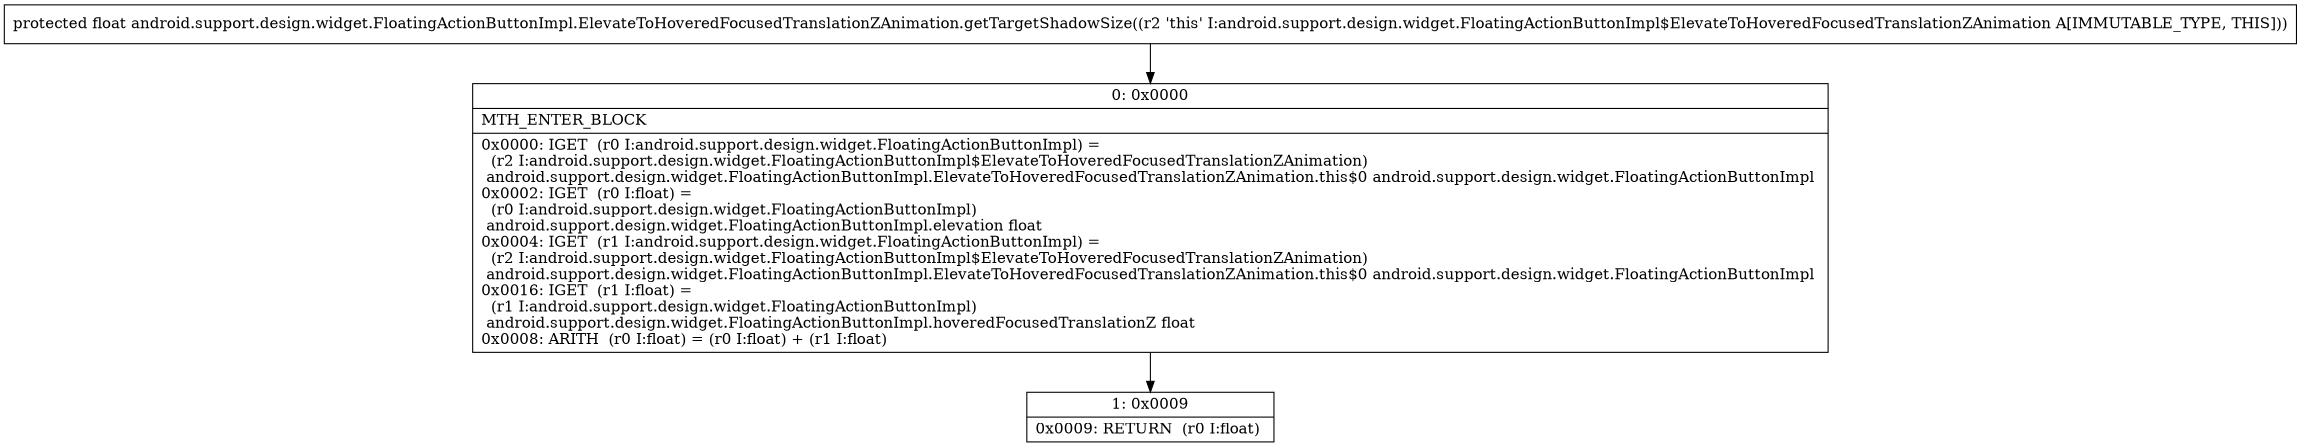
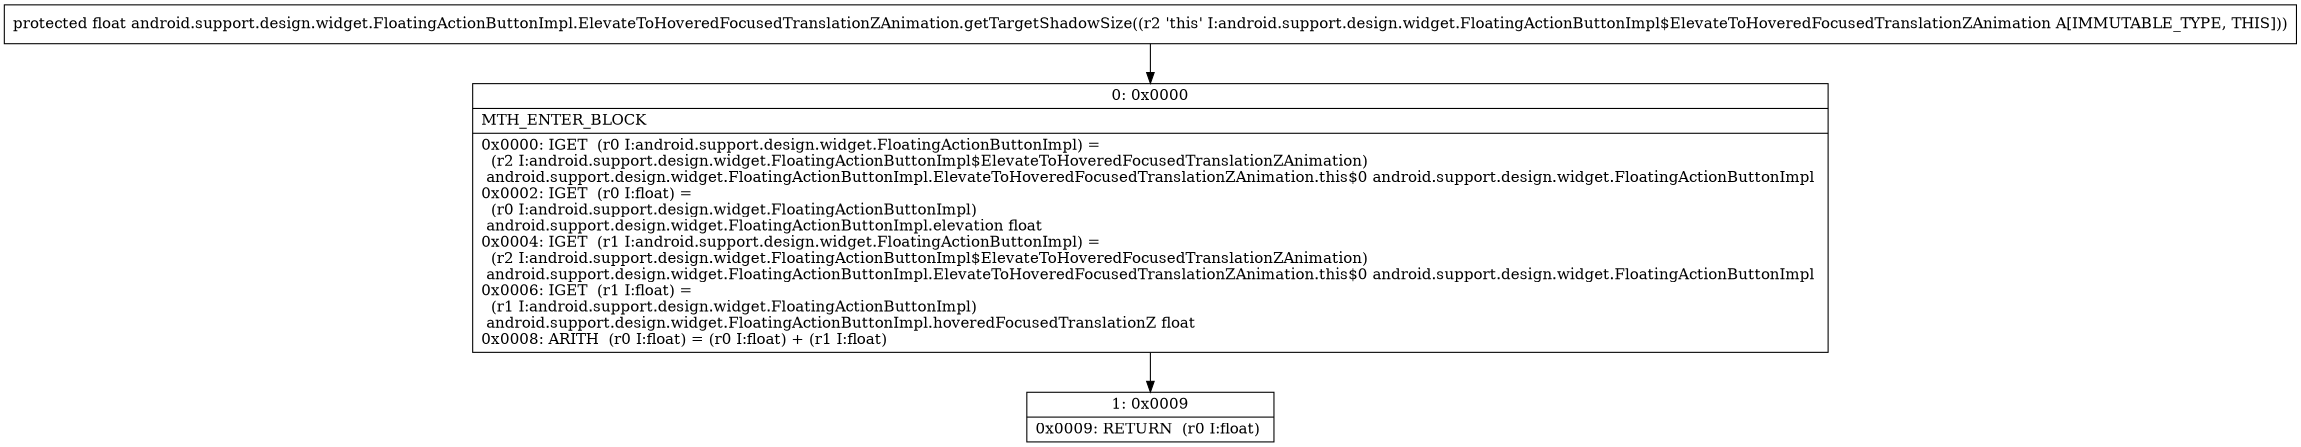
  digraph {
    node [shape=record]
-   n1 [label="{0\:\ 0x0000|MTH_ENTER_BLOCK\l|0x0000: IGET  (r0 I:android.support.design.widget.FloatingActionButtonImpl) = \l  (r2 I:android.support.design.widget.FloatingActionButtonImpl$ElevateToHoveredFocusedTranslationZAnimation)\l android.support.design.widget.FloatingActionButtonImpl.ElevateToHoveredFocusedTranslationZAnimation.this$0 android.support.design.widget.FloatingActionButtonImpl \l0x0002: IGET  (r0 I:float) = \l  (r0 I:android.support.design.widget.FloatingActionButtonImpl)\l android.support.design.widget.FloatingActionButtonImpl.elevation float \l0x0004: IGET  (r1 I:android.support.design.widget.FloatingActionButtonImpl) = \l  (r2 I:android.support.design.widget.FloatingActionButtonImpl$ElevateToHoveredFocusedTranslationZAnimation)\l android.support.design.widget.FloatingActionButtonImpl.ElevateToHoveredFocusedTranslationZAnimation.this$0 android.support.design.widget.FloatingActionButtonImpl \l0x0016: IGET  (r1 I:float) = \l  (r1 I:android.support.design.widget.FloatingActionButtonImpl)\l android.support.design.widget.FloatingActionButtonImpl.hoveredFocusedTranslationZ float \l0x0008: ARITH  (r0 I:float) = (r0 I:float) + (r1 I:float) \l}"]
+   n1 [label="{0\:\ 0x0000|MTH_ENTER_BLOCK\l|0x0000: IGET  (r0 I:android.support.design.widget.FloatingActionButtonImpl) = \l  (r2 I:android.support.design.widget.FloatingActionButtonImpl$ElevateToHoveredFocusedTranslationZAnimation)\l android.support.design.widget.FloatingActionButtonImpl.ElevateToHoveredFocusedTranslationZAnimation.this$0 android.support.design.widget.FloatingActionButtonImpl \l0x0002: IGET  (r0 I:float) = \l  (r0 I:android.support.design.widget.FloatingActionButtonImpl)\l android.support.design.widget.FloatingActionButtonImpl.elevation float \l0x0004: IGET  (r1 I:android.support.design.widget.FloatingActionButtonImpl) = \l  (r2 I:android.support.design.widget.FloatingActionButtonImpl$ElevateToHoveredFocusedTranslationZAnimation)\l android.support.design.widget.FloatingActionButtonImpl.ElevateToHoveredFocusedTranslationZAnimation.this$0 android.support.design.widget.FloatingActionButtonImpl \l0x0006: IGET  (r1 I:float) = \l  (r1 I:android.support.design.widget.FloatingActionButtonImpl)\l android.support.design.widget.FloatingActionButtonImpl.hoveredFocusedTranslationZ float \l0x0008: ARITH  (r0 I:float) = (r0 I:float) + (r1 I:float) \l}"]
    n2 [label="{1\:\ 0x0009|0x0009: RETURN  (r0 I:float) \l}"]
    n3 [label="{protected float android.support.design.widget.FloatingActionButtonImpl.ElevateToHoveredFocusedTranslationZAnimation.getTargetShadowSize((r2 'this' I:android.support.design.widget.FloatingActionButtonImpl$ElevateToHoveredFocusedTranslationZAnimation A[IMMUTABLE_TYPE, THIS])) }"]
    n1 -> n2
    n3 -> n1
  }
